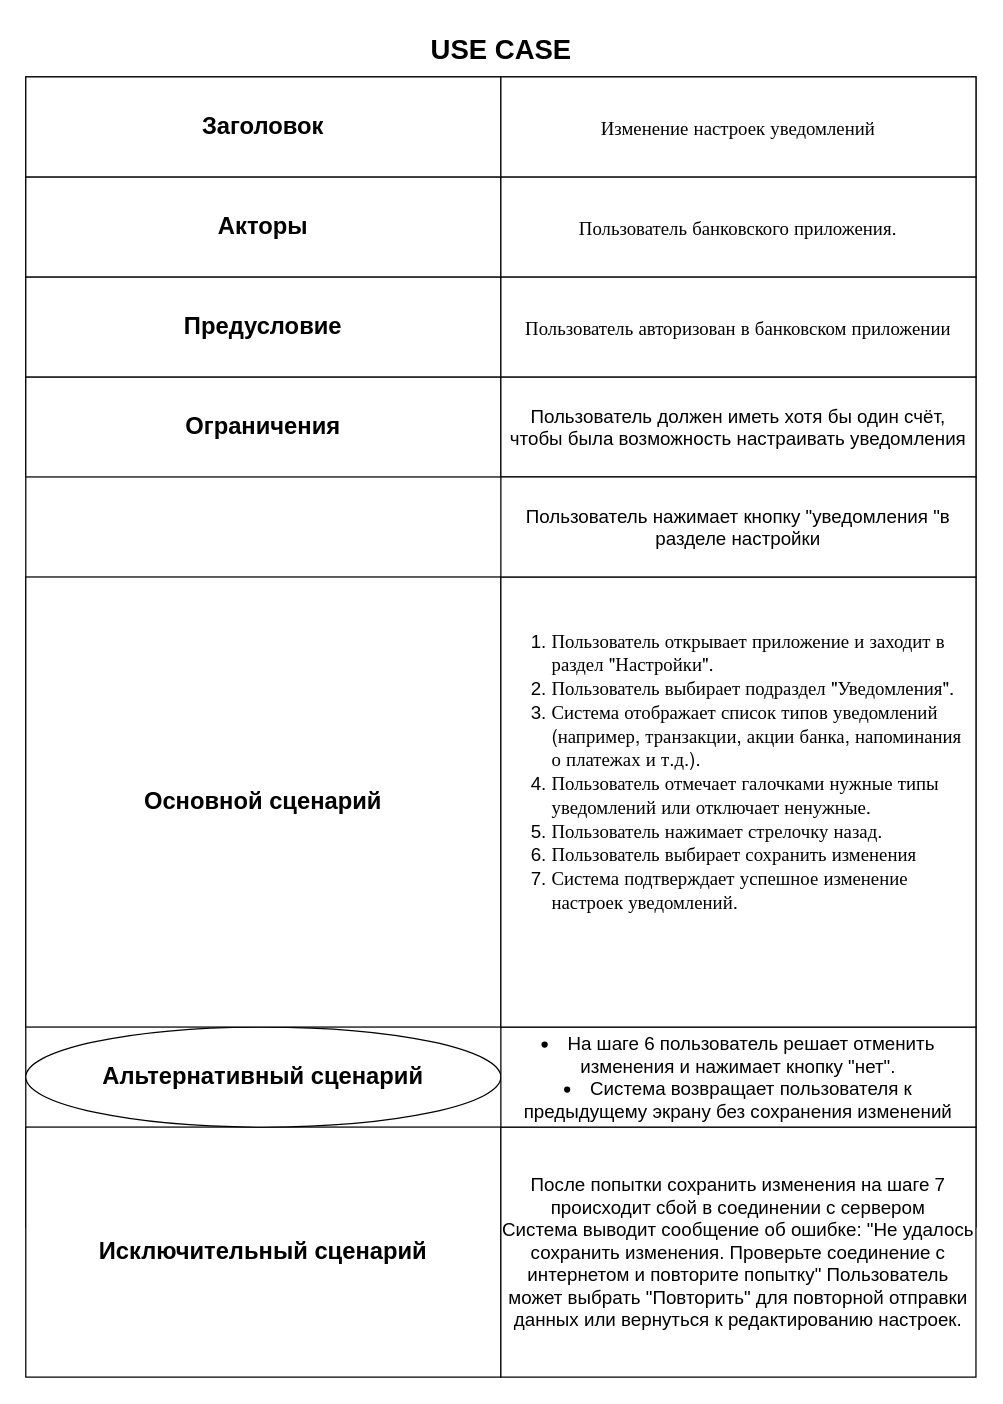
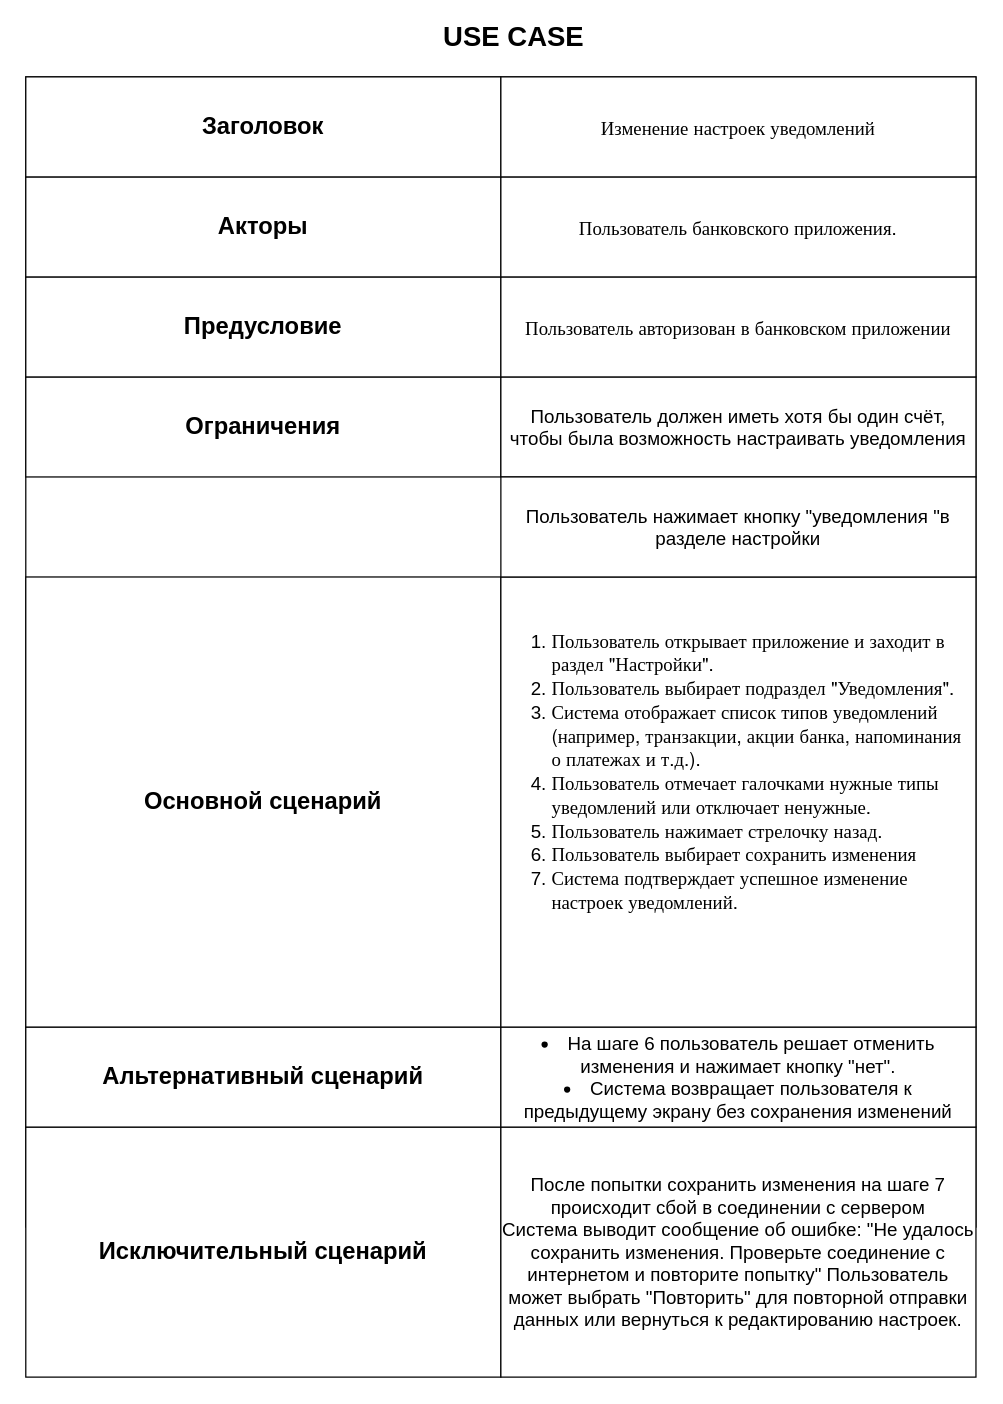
  <mxCell id="0" />
  <mxCell id="1" parent="0" />
  <mxCell id="2" value="" style="rounded=0;whiteSpace=wrap;html=1;" vertex="1" parent="1"><mxGeometry x="20" y="61" width="760" height="920" as="geometry" /></mxCell>
- <mxCell id="3" value="&lt;b&gt;&lt;font style=&quot;font-size: 22px;&quot;&gt;USE CASE&lt;/font&gt;&lt;/b&gt;" style="text;html=1;align=center;verticalAlign=middle;resizable=0;points=[];autosize=1;strokeColor=none;fillColor=none;" vertex="1" parent="1"><mxGeometry x="330" y="20" width="140" height="40" as="geometry" /></mxCell>
+ <mxCell id="3" value="&lt;b&gt;&lt;font style=&quot;font-size: 22px;&quot;&gt;USE CASE&lt;/font&gt;&lt;/b&gt;" style="text;html=1;align=center;verticalAlign=middle;resizable=0;points=[];autosize=1;strokeColor=none;fillColor=none;" vertex="1" parent="1"><mxGeometry x="340" y="10" width="140" height="40" as="geometry" /></mxCell>
  <mxCell id="4" value="&lt;span style=&quot;font-size: 19px;&quot;&gt;&lt;b&gt;Ограничения&lt;/b&gt;&lt;/span&gt;" style="rounded=0;whiteSpace=wrap;html=1;" vertex="1" parent="1"><mxGeometry x="20" y="301" width="380" height="80" as="geometry" /></mxCell>
  <mxCell id="5" value="&lt;font style=&quot;font-size: 15px;&quot;&gt;Пользователь должен иметь хотя бы один счёт, чтобы была возможность настраивать уведомления&lt;/font&gt;" style="rounded=0;whiteSpace=wrap;html=1;" vertex="1" parent="1"><mxGeometry x="400" y="301" width="380" height="80" as="geometry" /></mxCell>
  <mxCell id="6" value="&lt;span style=&quot;font-size: 19px;&quot;&gt;&lt;b&gt;Предусловие&lt;/b&gt;&lt;/span&gt;" style="rounded=0;whiteSpace=wrap;html=1;" vertex="1" parent="1"><mxGeometry x="20" y="221" width="380" height="80" as="geometry" /></mxCell>
  <mxCell id="7" value="&lt;p style=&quot;margin: 0px; font-style: normal; font-variant-caps: normal; font-stretch: normal; line-height: normal; font-family: &amp;quot;Helvetica Neue&amp;quot;; font-size-adjust: none; font-kerning: auto; font-variant-alternates: normal; font-variant-ligatures: normal; font-variant-numeric: normal; font-variant-east-asian: normal; font-variant-position: normal; font-feature-settings: normal; font-optical-sizing: auto; font-variation-settings: normal;&quot;&gt;&lt;font style=&quot;font-size: 15px;&quot;&gt;Пользователь авторизован в банковском приложении&lt;/font&gt;&lt;/p&gt;" style="rounded=0;whiteSpace=wrap;html=1;" vertex="1" parent="1"><mxGeometry x="400" y="221" width="380" height="80" as="geometry" /></mxCell>
  <mxCell id="8" value="&lt;b&gt;&lt;font style=&quot;font-size: 19px;&quot;&gt;Акторы&lt;/font&gt;&lt;/b&gt;" style="rounded=0;whiteSpace=wrap;html=1;" vertex="1" parent="1"><mxGeometry x="20" y="141" width="380" height="80" as="geometry" /></mxCell>
  <mxCell id="9" value="&lt;p style=&quot;margin: 0px; font-style: normal; font-variant-caps: normal; font-stretch: normal; line-height: normal; font-family: &amp;quot;Helvetica Neue&amp;quot;; font-size-adjust: none; font-kerning: auto; font-variant-alternates: normal; font-variant-ligatures: normal; font-variant-numeric: normal; font-variant-east-asian: normal; font-variant-position: normal; font-feature-settings: normal; font-optical-sizing: auto; font-variation-settings: normal;&quot;&gt;&lt;font style=&quot;font-size: 15px;&quot;&gt;Пользователь банковского приложения.&lt;/font&gt;&lt;/p&gt;" style="rounded=0;whiteSpace=wrap;html=1;" vertex="1" parent="1"><mxGeometry x="400" y="141" width="380" height="80" as="geometry" /></mxCell>
  <mxCell id="10" value="&lt;b&gt;&lt;font style=&quot;font-size: 19px;&quot;&gt;Заголовок&lt;/font&gt;&lt;/b&gt;" style="rounded=0;whiteSpace=wrap;html=1;" vertex="1" parent="1"><mxGeometry x="20" y="61" width="380" height="80" as="geometry" /></mxCell>
  <mxCell id="11" value="&lt;p style=&quot;margin: 0px; font-style: normal; font-variant-caps: normal; font-stretch: normal; line-height: normal; font-family: &amp;quot;Helvetica Neue&amp;quot;; font-size-adjust: none; font-kerning: auto; font-variant-alternates: normal; font-variant-ligatures: normal; font-variant-numeric: normal; font-variant-east-asian: normal; font-variant-position: normal; font-feature-settings: normal; font-optical-sizing: auto; font-variation-settings: normal;&quot;&gt;&lt;font style=&quot;font-size: 15px;&quot;&gt;Изменение настроек уведомлений&lt;/font&gt;&lt;/p&gt;" style="rounded=0;whiteSpace=wrap;html=1;" vertex="1" parent="1"><mxGeometry x="400" y="61" width="380" height="80" as="geometry" /></mxCell>
  <mxCell id="12" value="&lt;span style=&quot;font-size: 19px;&quot;&gt;&lt;b&gt;Исключительный сценарий&lt;/b&gt;&lt;/span&gt;" style="rounded=0;whiteSpace=wrap;html=1;" vertex="1" parent="1"><mxGeometry x="20" y="901" width="380" height="200" as="geometry" /></mxCell>
  <mxCell id="13" value="&lt;span style=&quot;font-size: 15px; text-align: start;&quot;&gt;После попытки сохранить изменения на шаге 7 происходит сбой в соединении с сервером&lt;/span&gt;&lt;div&gt;&lt;span style=&quot;font-size: 15px; text-align: start;&quot;&gt;Система выводит сообщение об ошибке: &quot;Не удалось сохранить изменения. Проверьте соединение с интернетом и повторите попытку&quot;&amp;nbsp;&lt;/span&gt;&lt;span style=&quot;font-size: 15px; text-align: start;&quot;&gt;Пользователь может выбрать &quot;Повторить&quot; для повторной отправки данных или вернуться к редактированию настроек.&lt;/span&gt;&lt;/div&gt;" style="rounded=0;whiteSpace=wrap;html=1;" vertex="1" parent="1"><mxGeometry x="400" y="901" width="380" height="200" as="geometry" /></mxCell>
- <mxCell id="14" value="&lt;span style=&quot;font-size: 19px;&quot;&gt;&lt;b&gt;Альтернативный сценарий&lt;/b&gt;&lt;/span&gt;" style="ellipse;whiteSpace=wrap;html=1;" vertex="1" parent="1"><mxGeometry x="20" y="821" width="380" height="80" as="geometry" /></mxCell>
+ <mxCell id="14" value="&lt;span style=&quot;font-size: 19px;&quot;&gt;&lt;b&gt;Альтернативный сценарий&lt;/b&gt;&lt;/span&gt;" style="rounded=0;whiteSpace=wrap;html=1;" vertex="1" parent="1"><mxGeometry x="20" y="821" width="380" height="80" as="geometry" /></mxCell>
  <mxCell id="15" value="&lt;li style=&quot;font-size: 15px;&quot;&gt;&lt;font style=&quot;font-size: 15px;&quot;&gt;На шаге 6 пользователь решает отменить изменения и нажимает кнопку &quot;нет&quot;.&lt;/font&gt;&lt;/li&gt;&lt;li style=&quot;font-size: 15px;&quot;&gt;&lt;font style=&quot;font-size: 15px;&quot;&gt;Система возвращает пользователя к предыдущему экрану без сохранения изменений&lt;/font&gt;&lt;/li&gt;" style="rounded=0;whiteSpace=wrap;html=1;align=center;" vertex="1" parent="1"><mxGeometry x="400" y="821" width="380" height="80" as="geometry" /></mxCell>
  <mxCell id="16" value="&lt;span style=&quot;font-size: 19px;&quot;&gt;&lt;b&gt;Основной сценарий&lt;/b&gt;&lt;/span&gt;" style="rounded=0;whiteSpace=wrap;html=1;" vertex="1" parent="1"><mxGeometry x="20" y="461" width="380" height="360" as="geometry" /></mxCell>
  <mxCell id="17" value="&lt;ol style=&quot;font-size: 15px;&quot;&gt;&lt;br&gt;&lt;li style=&quot;text-align: left;&quot;&gt;&lt;span style=&quot;font-family: &amp;quot;Helvetica Neue&amp;quot;;&quot;&gt;Пользователь открывает приложение и заходит в раздел &quot;Настройки&quot;.&lt;/span&gt;&lt;br&gt;&lt;/li&gt;&lt;li style=&quot;text-align: left;&quot;&gt;&lt;span style=&quot;font-family: &amp;quot;Helvetica Neue&amp;quot;;&quot;&gt;Пользователь выбирает подраздел &quot;Уведомления&quot;.&lt;/span&gt;&lt;br&gt;&lt;/li&gt;&lt;li style=&quot;text-align: left;&quot;&gt;&lt;span style=&quot;font-family: &amp;quot;Helvetica Neue&amp;quot;;&quot;&gt;Система отображает список типов уведомлений (например, транзакции, акции банка, напоминания о платежах и т.д.).&lt;/span&gt;&lt;br&gt;&lt;/li&gt;&lt;li style=&quot;text-align: left;&quot;&gt;&lt;span style=&quot;font-family: &amp;quot;Helvetica Neue&amp;quot;;&quot;&gt;Пользователь отмечает галочками нужные типы уведомлений или отключает ненужные.&lt;/span&gt;&lt;br&gt;&lt;/li&gt;&lt;li style=&quot;text-align: left;&quot;&gt;&lt;span style=&quot;font-family: &amp;quot;Helvetica Neue&amp;quot;;&quot;&gt;Пользователь нажимает стрелочку назад.&lt;/span&gt;&lt;br&gt;&lt;/li&gt;&lt;li style=&quot;text-align: left;&quot;&gt;&lt;span style=&quot;font-family: &amp;quot;Helvetica Neue&amp;quot;;&quot;&gt;Пользователь выбирает сохранить изменения&lt;/span&gt;&lt;br&gt;&lt;/li&gt;&lt;li style=&quot;text-align: left;&quot;&gt;&lt;span style=&quot;font-family: &amp;quot;Helvetica Neue&amp;quot;;&quot;&gt;Система подтверждает успешное изменение настроек уведомлений.&lt;/span&gt;&lt;br&gt;&lt;/li&gt;&lt;/ol&gt;&lt;font face=&quot;Helvetica Neue&quot;&gt;&lt;span style=&quot;font-size: 15px;&quot;&gt;&lt;br&gt;&lt;/span&gt;&lt;/font&gt;&lt;ol style=&quot;font-size: 15px;&quot;&gt;&lt;br&gt;&lt;/ol&gt;" style="rounded=0;whiteSpace=wrap;html=1;" vertex="1" parent="1"><mxGeometry x="400" y="461" width="380" height="360" as="geometry" /></mxCell>
  <mxCell id="18" value="&lt;font style=&quot;font-size: 15px;&quot;&gt;Пользователь нажимает кнопку &quot;уведомления &quot;в разделе настройки&lt;/font&gt;" style="rounded=0;whiteSpace=wrap;html=1;" vertex="1" parent="1"><mxGeometry x="400" y="381" width="380" height="80" as="geometry" /></mxCell>
